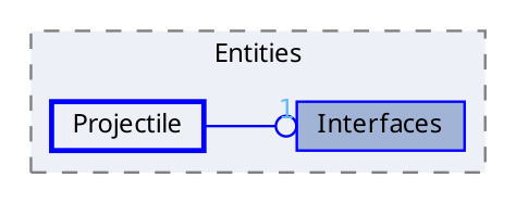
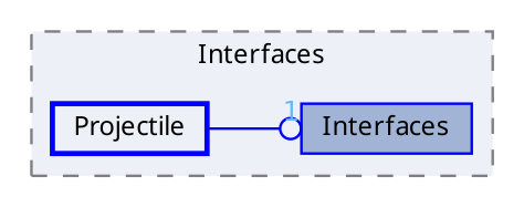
  digraph {
    compound=true
    rankdir=LR
    fontname="Noto Sans"
    node [color=blue fontname="Noto Sans" fontsize=10 shape=box]
    n1 [fillcolor="#a2b4d6" height=0.2 label=Interfaces style=filled width=0.4]
    n2 [fillcolor="#edf0f7" height=0.2 label=Projectile style="filled,bold" width=0.4]
    subgraph cluster_1 {
      bgcolor="#edf0f7"
      fontsize=10
-     label=Entities
+     label=Interfaces
      pencolor=grey50
      style="filled,dashed"
      n1
      n2
    }
    n2 -> n1 [color=blue fontcolor=steelblue1 fontname="Noto Sans" fontsize=10 headlabel=1 labeldistance=1.5 labelfontname=Helvetica labelfontsize=10 arrowhead=odot]
  }
